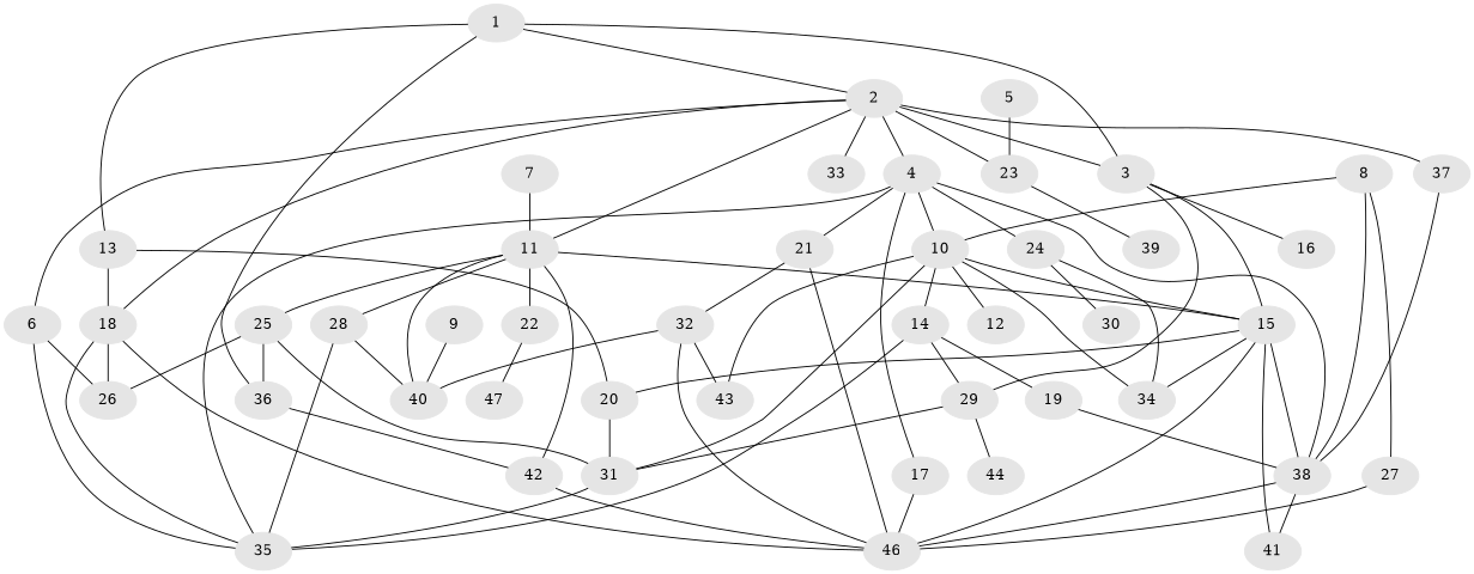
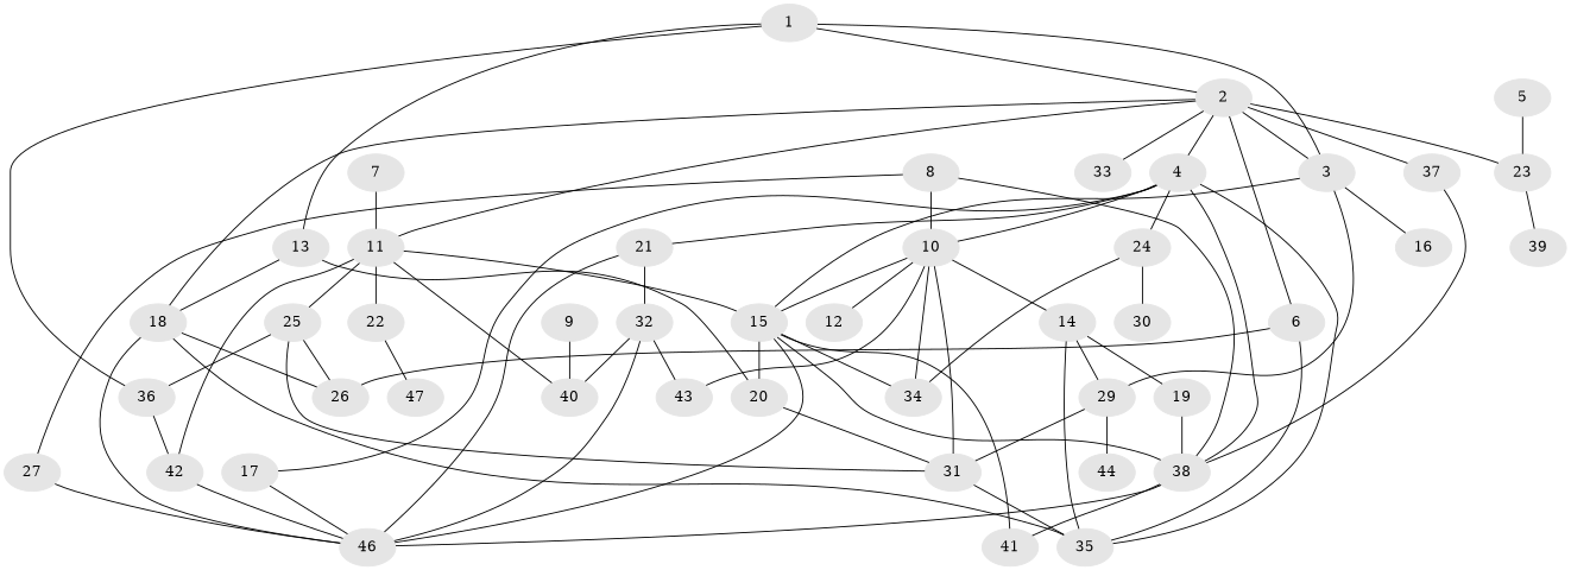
  graph {
    node [color=gray90 style=filled]
    edge [weight=1.0]
    1
    2
    3
    13
    36
    4
    6
    11
    18
    23
    33
    37
    15
    16
    29
    10
    17
    21
    24
    35
    38
    20
    42
    26
    40
    22
    25
-   28
    46
    39
    34
    41
    31
    44
    12
    14
    43
    32
    30
    5
    7
    8
    27
    9
    19
    47
    1 -- 2
    1 -- 3
    1 -- 13
    1 -- 36
    2 -- 3 [weight=2.0]
    2 -- 4
    2 -- 6
    2 -- 11
    2 -- 18
    2 -- 23
    2 -- 33
    2 -- 37
    3 -- 15
    3 -- 16
    3 -- 29
    13 -- 18
    13 -- 20
    36 -- 42
    4 -- 10
    4 -- 17
    4 -- 21
    4 -- 24
    4 -- 35
    4 -- 38
    6 -- 35
    6 -- 26
    11 -- 15
    11 -- 42
    11 -- 40
    11 -- 22
    11 -- 25
-   11 -- 28
    18 -- 35
    18 -- 26
    18 -- 46
    23 -- 39
    37 -- 38
    15 -- 38
    15 -- 20
    15 -- 46
    15 -- 34
    15 -- 41
    29 -- 31
    29 -- 44
    10 -- 15
    10 -- 34
    10 -- 31
    10 -- 12
    10 -- 14
    10 -- 43
    17 -- 46
    21 -- 46
    21 -- 32
    24 -- 34
    24 -- 30
    38 -- 46
    38 -- 41
    20 -- 31
    42 -- 46
    22 -- 47
    25 -- 36
    25 -- 26
    25 -- 31
-   28 -- 35
-   28 -- 40
    31 -- 35
    14 -- 29
    14 -- 35
    14 -- 19
    32 -- 40
    32 -- 46
    32 -- 43
    5 -- 23
    7 -- 11
    8 -- 10
    8 -- 38
    8 -- 27
    27 -- 46
    9 -- 40
    19 -- 38
  }
